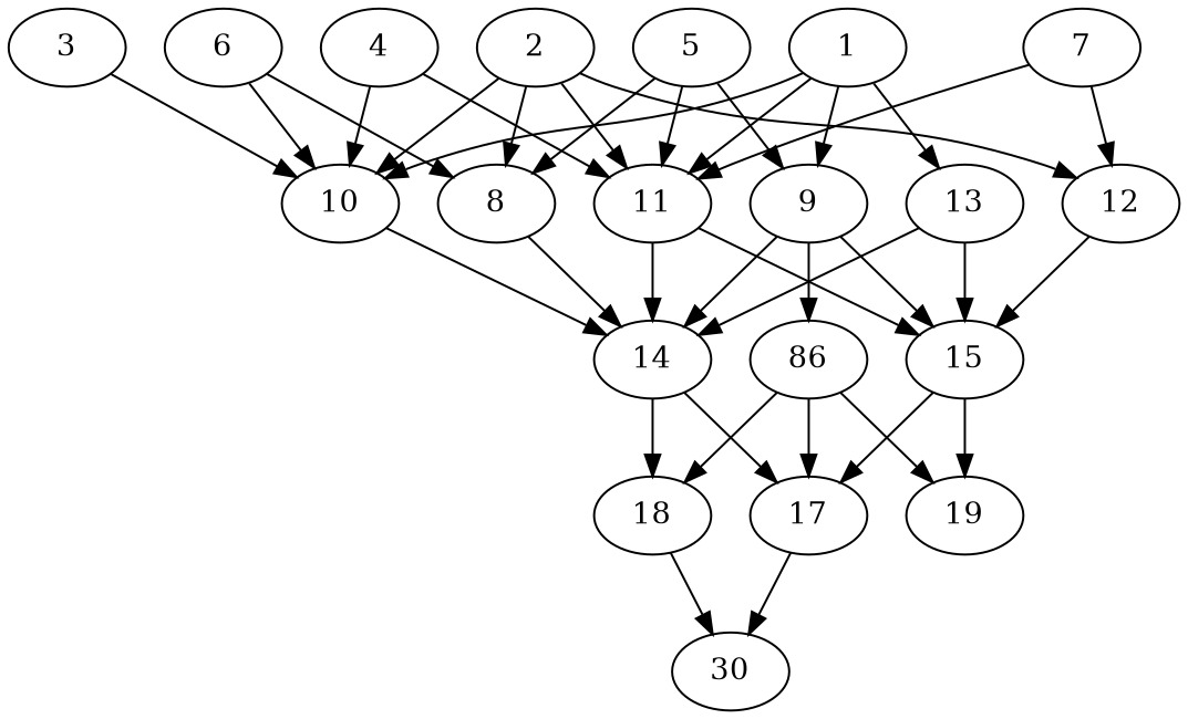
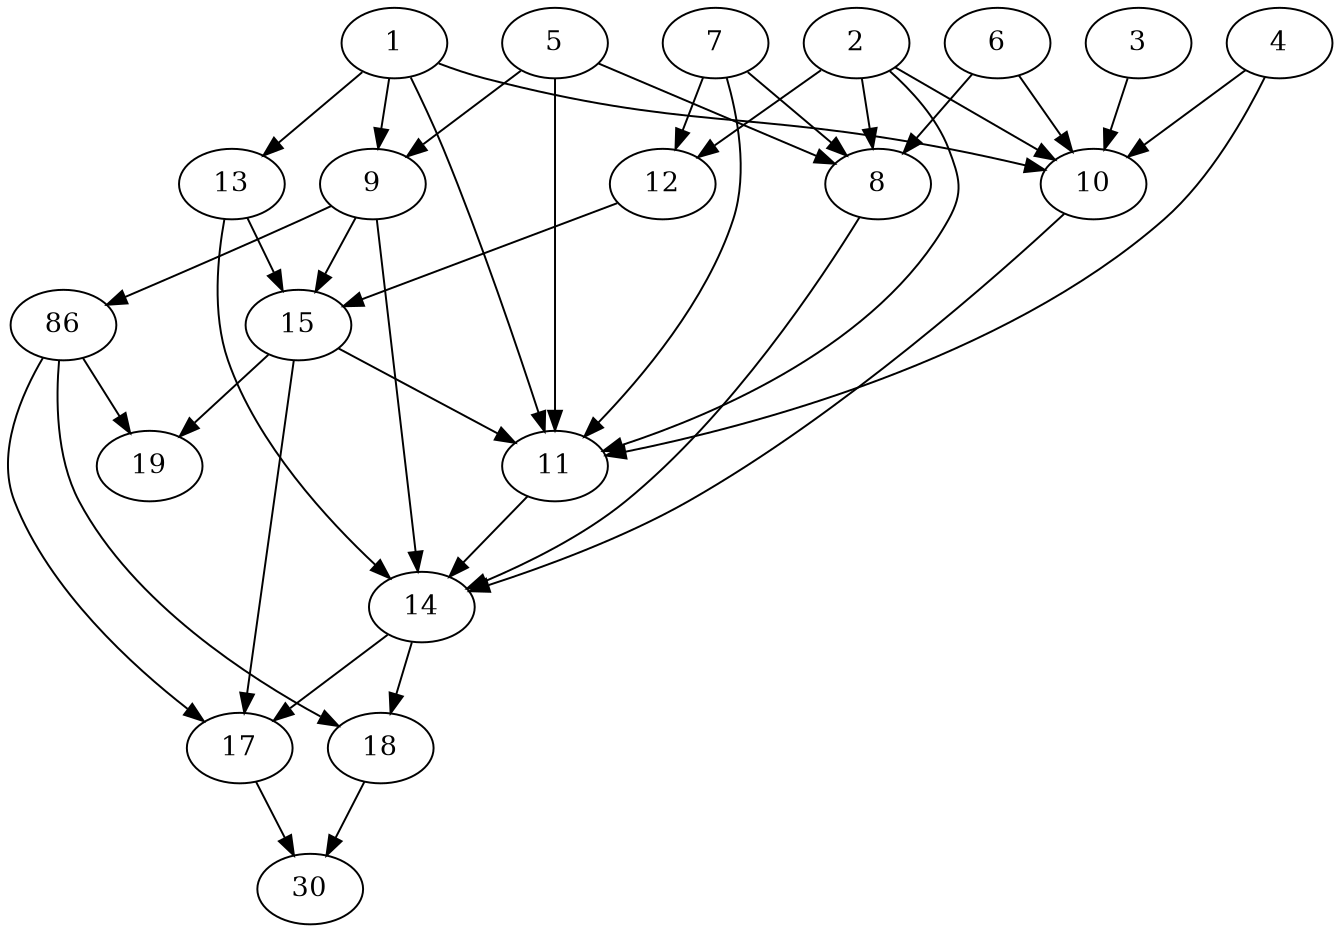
  digraph {
    node [alpha=0.14]
    1 [alpha=0.00 expect_size=6759424]
    9 [alpha=0.10 expect_size=35132416]
    10 [alpha=0.11 expect_size=13850624]
    11 [alpha=0.03 expect_size=38177792]
    13 [alpha=0.20 expect_size=24085504]
    14 [alpha=0.06 expect_size=23176192]
    15 [alpha=0.01 expect_size=34720768]
    n8 [alpha=0.13 expect_size=26852352 label=86]
    17 [alpha=0.01 expect_size=17701888]
    18 [alpha=0.15 expect_size=50310144]
    19 [alpha=0.19 expect_size=36506624]
    2 [expect_size=33496064]
    8 [expect_size=44011520]
    12 [alpha=0.17 expect_size=38905856]
    3 [alpha=0.20 expect_size=28270592]
    4 [alpha=0.05 expect_size=19784704]
    5 [alpha=0.17 expect_size=37274624]
    6 [alpha=0.16 expect_size=48932864]
    7 [expect_size=51397632]
    n20 [alpha=0.03 expect_size=12870656 label=30]
    1 -> 9
    1 -> 10
    1 -> 11
    1 -> 13
    9 -> 14
    9 -> 15
    9 -> n8
    10 -> 14
    11 -> 14
-   11 -> 15
+   15 -> 11
    13 -> 14
    13 -> 15
    14 -> 17
    14 -> 18
    15 -> 17
    15 -> 19
    n8 -> 17
    n8 -> 18
    n8 -> 19
    17 -> n20
    18 -> n20
    2 -> 10
    2 -> 11
    2 -> 8
    2 -> 12
    8 -> 14
    12 -> 15
    3 -> 10
    4 -> 10
    4 -> 11
    5 -> 9
    5 -> 11
    5 -> 8
    6 -> 10
    6 -> 8
    7 -> 11
+   7 -> 8
    7 -> 12
  }
